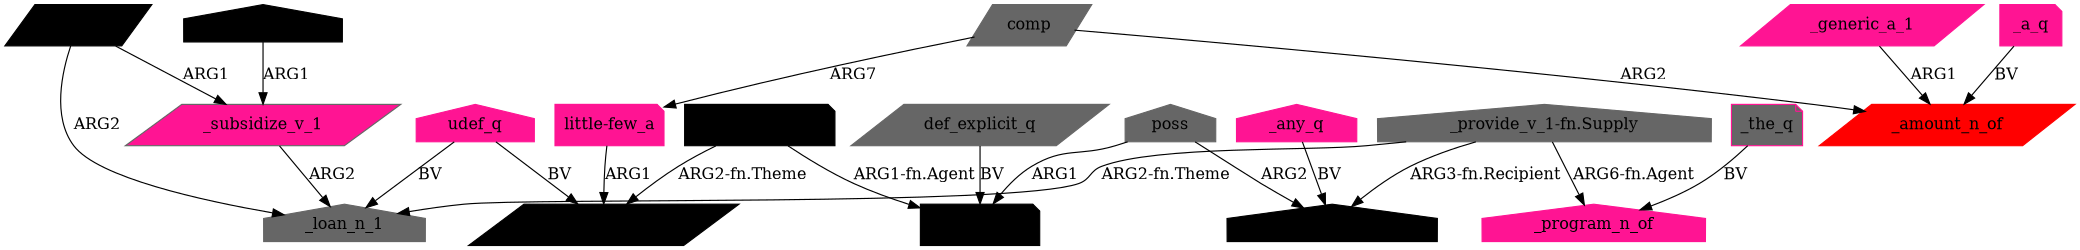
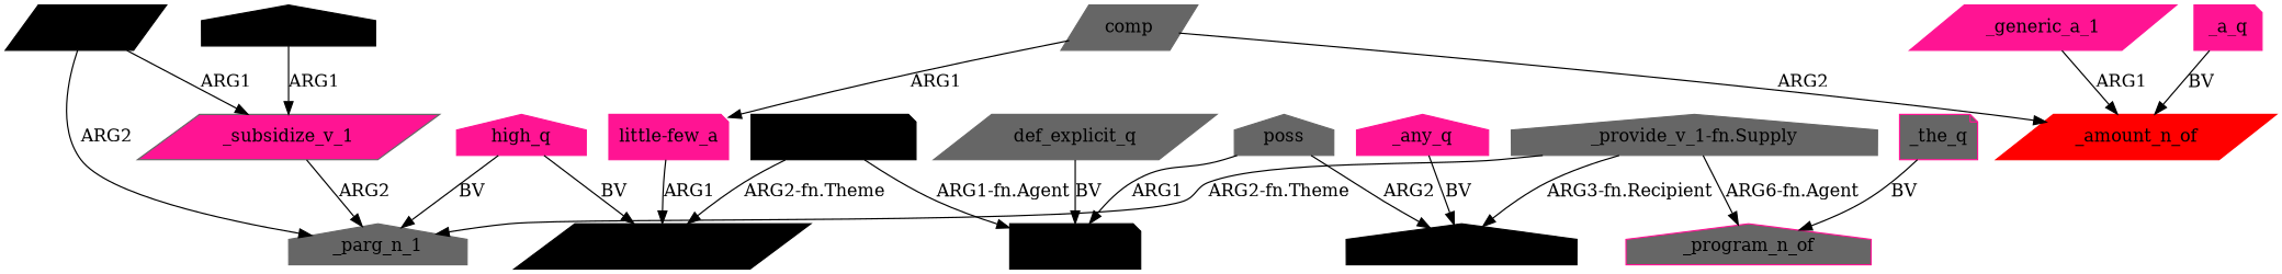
  digraph {
    node [color=deeppink shape=house style=filled]
    parg_d [color=black shape=parallelogram]
-   _loan_n_1 [color=gray40]
+   _loan_n_1 [color=gray40 label=_parg_n_1]
    _subsidize_v_1 [color=gray40 fillcolor=deeppink shape=parallelogram]
-   udef_q
+   udef_q [label=high_q]
    generic_entity [color=black shape=parallelogram]
    poss [color=gray40]
    _student_n_of [color=black]
    _family_n_of [color=black shape=note]
    "_earn_v_1-fn.NF" [color=black shape=note]
    "_provide_v_1-fn.Supply" [color=gray40]
-   _program_n_of
+   _program_n_of [fillcolor=gray40]
    _any_q
    _the_q [fillcolor=gray40 shape=note]
    comp [color=gray40 shape=parallelogram]
    "little-few_a" [shape=note]
    _amount_n_of [color=red shape=parallelogram]
    _high_a_1 [color=black]
    def_explicit_q [color=gray40 shape=parallelogram]
    n19 [label=_generic_a_1 shape=parallelogram]
    _a_q [shape=note]
    parg_d -> _loan_n_1 [label=ARG2]
    parg_d -> _subsidize_v_1 [label=ARG1]
    _subsidize_v_1 -> _loan_n_1 [label=ARG2]
    udef_q -> _loan_n_1 [label=BV]
    udef_q -> generic_entity [label=BV]
    poss -> _student_n_of [label=ARG2]
    poss -> _family_n_of [label=ARG1]
    "_earn_v_1-fn.NF" -> generic_entity [label="ARG2-fn.Theme"]
    "_earn_v_1-fn.NF" -> _family_n_of [label="ARG1-fn.Agent"]
    "_provide_v_1-fn.Supply" -> _loan_n_1 [label="ARG2-fn.Theme"]
    "_provide_v_1-fn.Supply" -> _student_n_of [label="ARG3-fn.Recipient"]
    "_provide_v_1-fn.Supply" -> _program_n_of [label="ARG6-fn.Agent"]
    _any_q -> _student_n_of [label=BV]
    _the_q -> _program_n_of [label=BV]
-   comp -> "little-few_a" [label=ARG7]
+   comp -> "little-few_a" [label=ARG1]
    comp -> _amount_n_of [label=ARG2]
    "little-few_a" -> generic_entity [label=ARG1]
    _high_a_1 -> _subsidize_v_1 [label=ARG1]
    def_explicit_q -> _family_n_of [label=BV]
    n19 -> _amount_n_of [label=ARG1]
    _a_q -> _amount_n_of [label=BV]
  }
